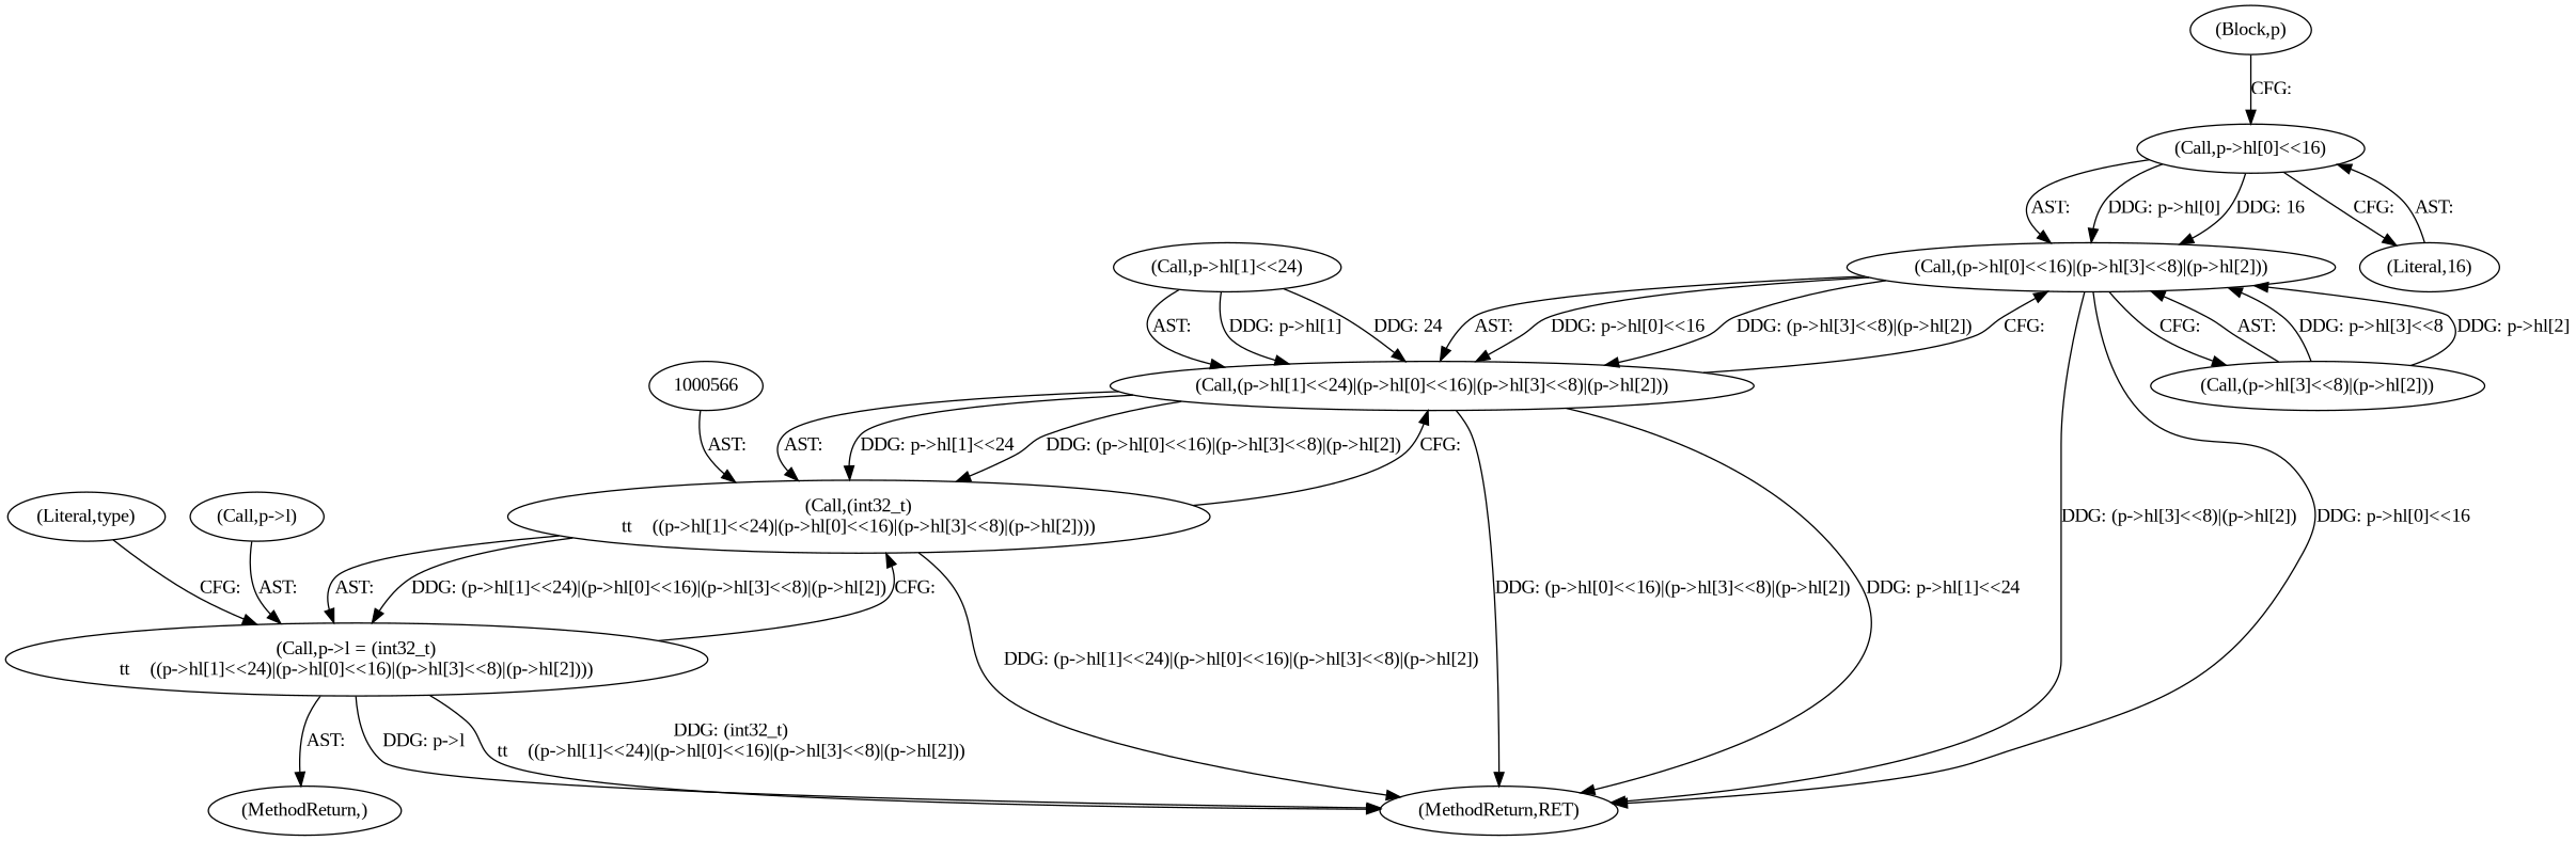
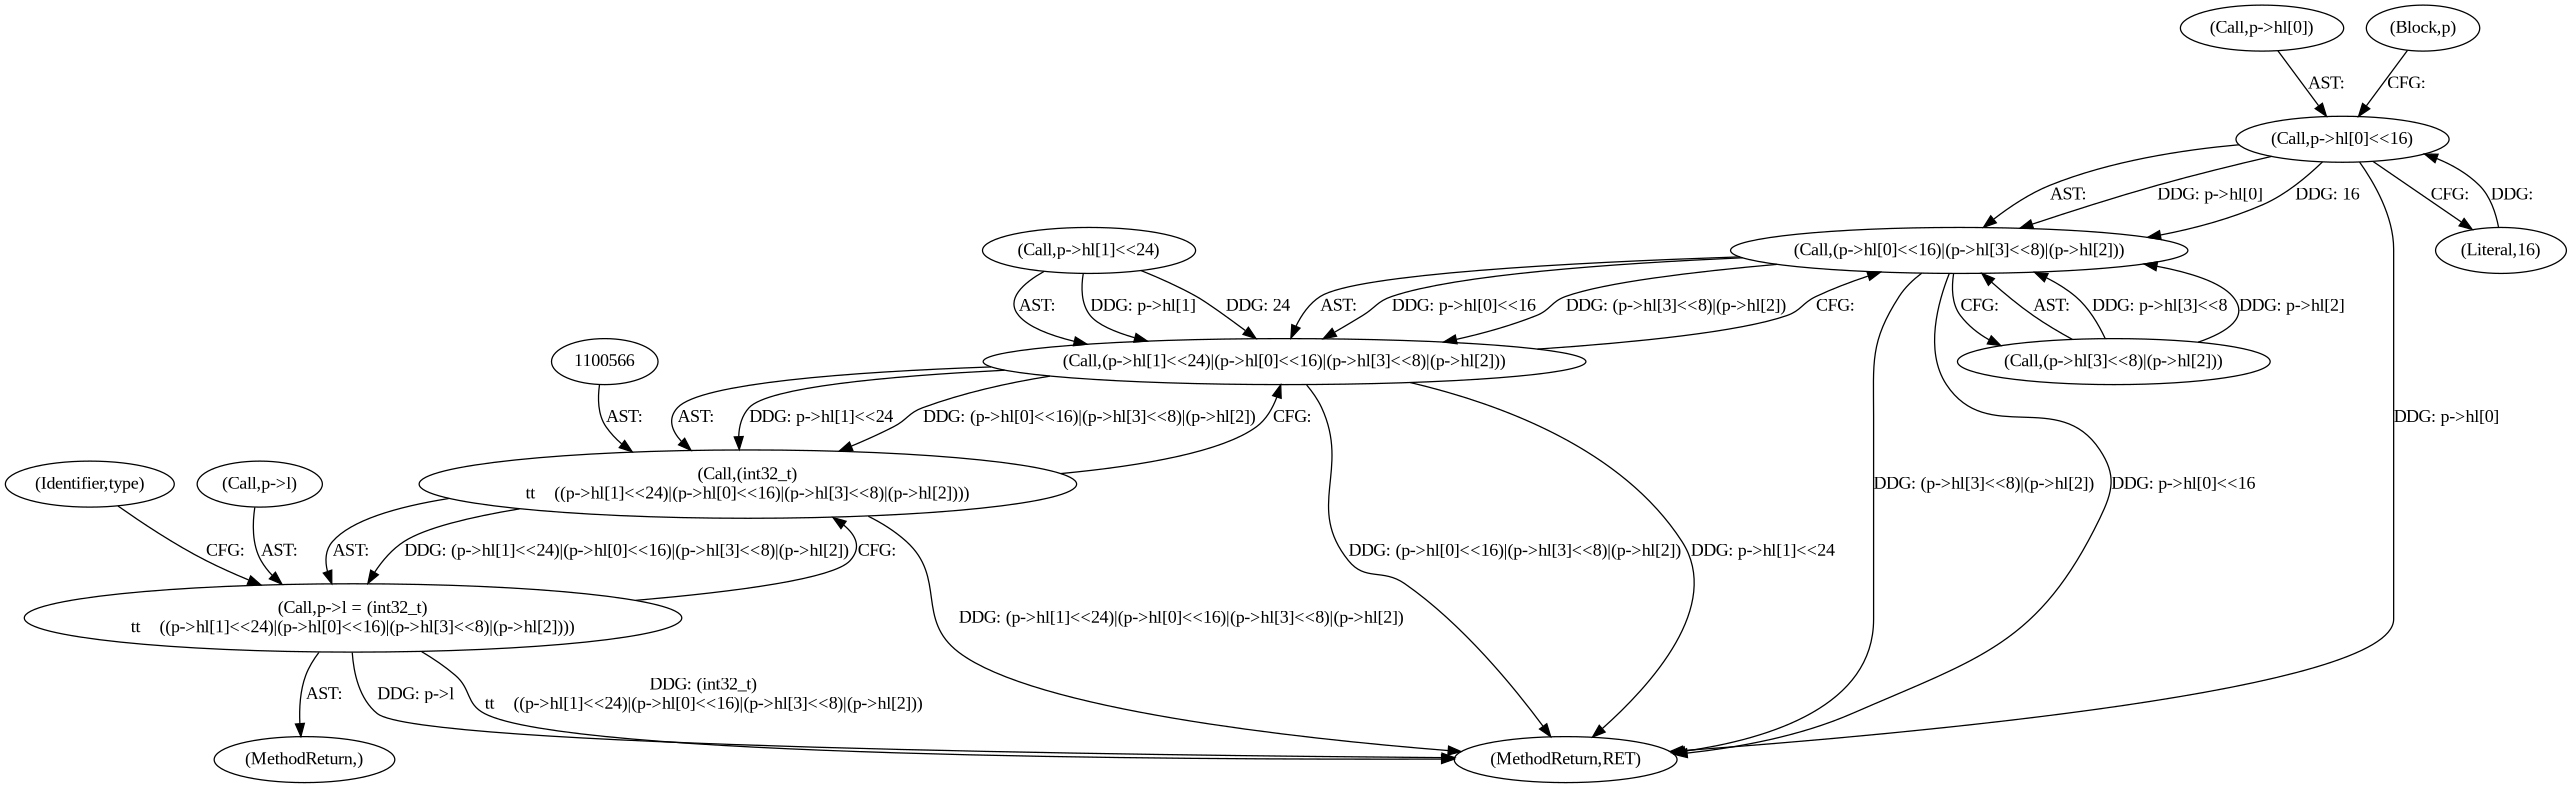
  digraph {
    fontname="Liberation Serif"
    node [fontname="Liberation Serif"]
    edge [fontname="Liberation Serif"]
    n1 [label="(Call,p->hl[0]<<16)"]
    n2 [label="(Call,(p->hl[0]<<16)|(p->hl[3]<<8)|(p->hl[2]))"]
    n3 [label="(MethodReturn,RET)"]
    n4 [label="(Literal,16)"]
    n5 [label="(Call,(p->hl[1]<<24)|(p->hl[0]<<16)|(p->hl[3]<<8)|(p->hl[2]))"]
    n6 [label="(Call,(p->hl[3]<<8)|(p->hl[2]))"]
    n7 [label="(Call,(int32_t)\n\t\t    ((p->hl[1]<<24)|(p->hl[0]<<16)|(p->hl[3]<<8)|(p->hl[2])))"]
    n8 [label="(Call,p->l = (int32_t)\n\t\t    ((p->hl[1]<<24)|(p->hl[0]<<16)|(p->hl[3]<<8)|(p->hl[2])))"]
    n9 [label="(MethodReturn,)"]
-   n10 [label="(Literal,type)"]
+   n10 [label="(Identifier,type)"]
    n11 [label="(Call,p->hl[1]<<24)"]
+   n12 [label="(Call,p->hl[0])"]
    n13 [label="(Call,p->l)"]
    n14 [label="(Block,p)"]
-   1000566
+   1000566 [label=1100566]
    n1 -> n2 [label="AST: "]
    n1 -> n2 [label="DDG: p->hl[0]"]
    n1 -> n2 [label="DDG: 16"]
+   n1 -> n3 [label="DDG: p->hl[0]"]
    n1 -> n4 [label="CFG: "]
    n2 -> n3 [label="DDG: (p->hl[3]<<8)|(p->hl[2])"]
    n2 -> n3 [label="DDG: p->hl[0]<<16"]
    n2 -> n5 [label="AST: "]
    n2 -> n5 [label="DDG: p->hl[0]<<16"]
    n2 -> n5 [label="DDG: (p->hl[3]<<8)|(p->hl[2])"]
    n2 -> n6 [label="CFG: "]
-   n4 -> n1 [label="AST: "]
+   n4 -> n1 [label="DDG: "]
    n5 -> n2 [label="CFG: "]
    n5 -> n3 [label="DDG: (p->hl[0]<<16)|(p->hl[3]<<8)|(p->hl[2])"]
    n5 -> n3 [label="DDG: p->hl[1]<<24"]
    n5 -> n7 [label="AST: "]
    n5 -> n7 [label="DDG: p->hl[1]<<24"]
    n5 -> n7 [label="DDG: (p->hl[0]<<16)|(p->hl[3]<<8)|(p->hl[2])"]
    n6 -> n2 [label="AST: "]
    n6 -> n2 [label="DDG: p->hl[3]<<8"]
    n6 -> n2 [label="DDG: p->hl[2]"]
    n7 -> n3 [label="DDG: (p->hl[1]<<24)|(p->hl[0]<<16)|(p->hl[3]<<8)|(p->hl[2])"]
    n7 -> n5 [label="CFG: "]
    n7 -> n8 [label="AST: "]
    n7 -> n8 [label="DDG: (p->hl[1]<<24)|(p->hl[0]<<16)|(p->hl[3]<<8)|(p->hl[2])"]
    n8 -> n3 [label="DDG: p->l"]
    n8 -> n3 [label="DDG: (int32_t)\n\t\t    ((p->hl[1]<<24)|(p->hl[0]<<16)|(p->hl[3]<<8)|(p->hl[2]))"]
    n8 -> n7 [label="CFG: "]
    n8 -> n9 [label="AST: "]
    n10 -> n8 [label="CFG: "]
    n11 -> n5 [label="AST: "]
    n11 -> n5 [label="DDG: p->hl[1]"]
    n11 -> n5 [label="DDG: 24"]
+   n12 -> n1 [label="AST: "]
    n13 -> n8 [label="AST: "]
    n14 -> n1 [label="CFG: "]
    1000566 -> n7 [label="AST: "]
  }
